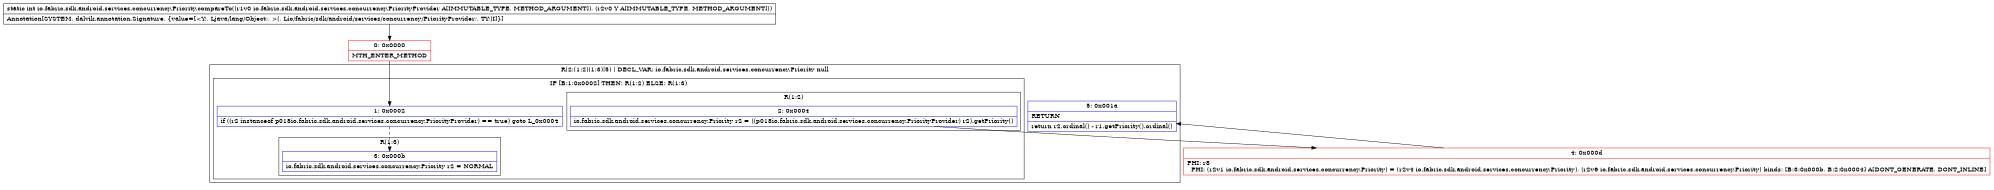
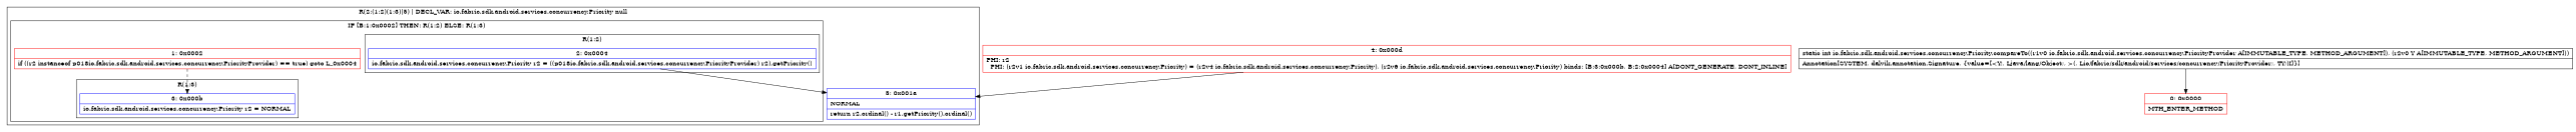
  digraph {
    node [color=blue shape=record]
    n1 [label="{2\:\ 0x0004|io.fabric.sdk.android.services.concurrency.Priority r2 = ((p018io.fabric.sdk.android.services.concurrency.PriorityProvider) r2).getPriority()\l}"]
    n2 [label="{3\:\ 0x000b|io.fabric.sdk.android.services.concurrency.Priority r2 = NORMAL\l}"]
-   n3 [label="{1\:\ 0x0002|if ((r2 instanceof p018io.fabric.sdk.android.services.concurrency.PriorityProvider) == true) goto L_0x0004\l}"]
-   n4 [label="{5\:\ 0x001a|RETURN\l|return r2.ordinal() \- r1.getPriority().ordinal()\l}"]
-   n5 [color=red label="{4\:\ 0x000d|PHI: r8 \l  PHI: (r2v1 io.fabric.sdk.android.services.concurrency.Priority) = (r2v4 io.fabric.sdk.android.services.concurrency.Priority), (r2v6 io.fabric.sdk.android.services.concurrency.Priority) binds: [B:3:0x000b, B:2:0x0004] A[DONT_GENERATE, DONT_INLINE]\l}"]
+   n3 [color=red label="{1\:\ 0x0002|if ((r2 instanceof p018io.fabric.sdk.android.services.concurrency.PriorityProvider) == true) goto L_0x0004\l}"]
+   n4 [label="{5\:\ 0x001a|NORMAL\l|return r2.ordinal() \- r1.getPriority().ordinal()\l}"]
+   n5 [color=red label="{4\:\ 0x000d|PHI: r2 \l  PHI: (r2v1 io.fabric.sdk.android.services.concurrency.Priority) = (r2v4 io.fabric.sdk.android.services.concurrency.Priority), (r2v6 io.fabric.sdk.android.services.concurrency.Priority) binds: [B:3:0x000b, B:2:0x0004] A[DONT_GENERATE, DONT_INLINE]\l}"]
    n6 [color=red label="{0\:\ 0x0000|MTH_ENTER_METHOD\l}"]
    n7 [label="{static int io.fabric.sdk.android.services.concurrency.Priority.compareTo((r1v0 io.fabric.sdk.android.services.concurrency.PriorityProvider A[IMMUTABLE_TYPE, METHOD_ARGUMENT]), (r2v0 Y A[IMMUTABLE_TYPE, METHOD_ARGUMENT]))  | Annotation[SYSTEM, dalvik.annotation.Signature, \{value=[\<Y:, Ljava\/lang\/Object;, \>(, Lio\/fabric\/sdk\/android\/services\/concurrency\/PriorityProvider;, TY;)I]\}]\l}" color=""]
    subgraph cluster_1 {
      label="R(2:(1:2)(1:3)|5) | DECL_VAR: io.fabric.sdk.android.services.concurrency.Priority null\l"
      n4
      subgraph cluster_2 {
        label="IF [B:1:0x0002] THEN: R(1:2) ELSE: R(1:3)"
        n3
        subgraph cluster_3 {
          label="R(1:2)"
          n1
        }
        subgraph cluster_4 {
          label="R(1:3)"
          n2
        }
      }
    }
-   n1 -> n5
+   n1 -> n4
    n3 -> n2 [style=dashed]
    n5 -> n4
-   n6 -> n3
    n7 -> n6
  }
